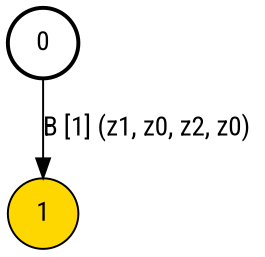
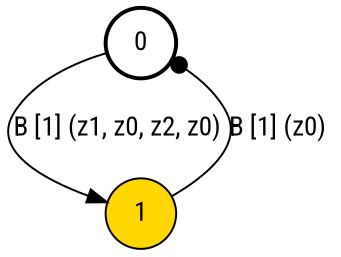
  digraph {
    fontname="Roboto Condensed"
    node [shape=circle fontname="Roboto Condensed"]
    edge [fontname="Roboto Condensed"]
    0 [style="bold,filled" fillcolor=white]
    1 [style=filled fillcolor=gold]
    0 -> 1 [label="B [1] (z1, z0, z2, z0) " arrowhead=normal]
+   1 -> 0 [label="B [1] (z0) " arrowhead=dot]
  }
